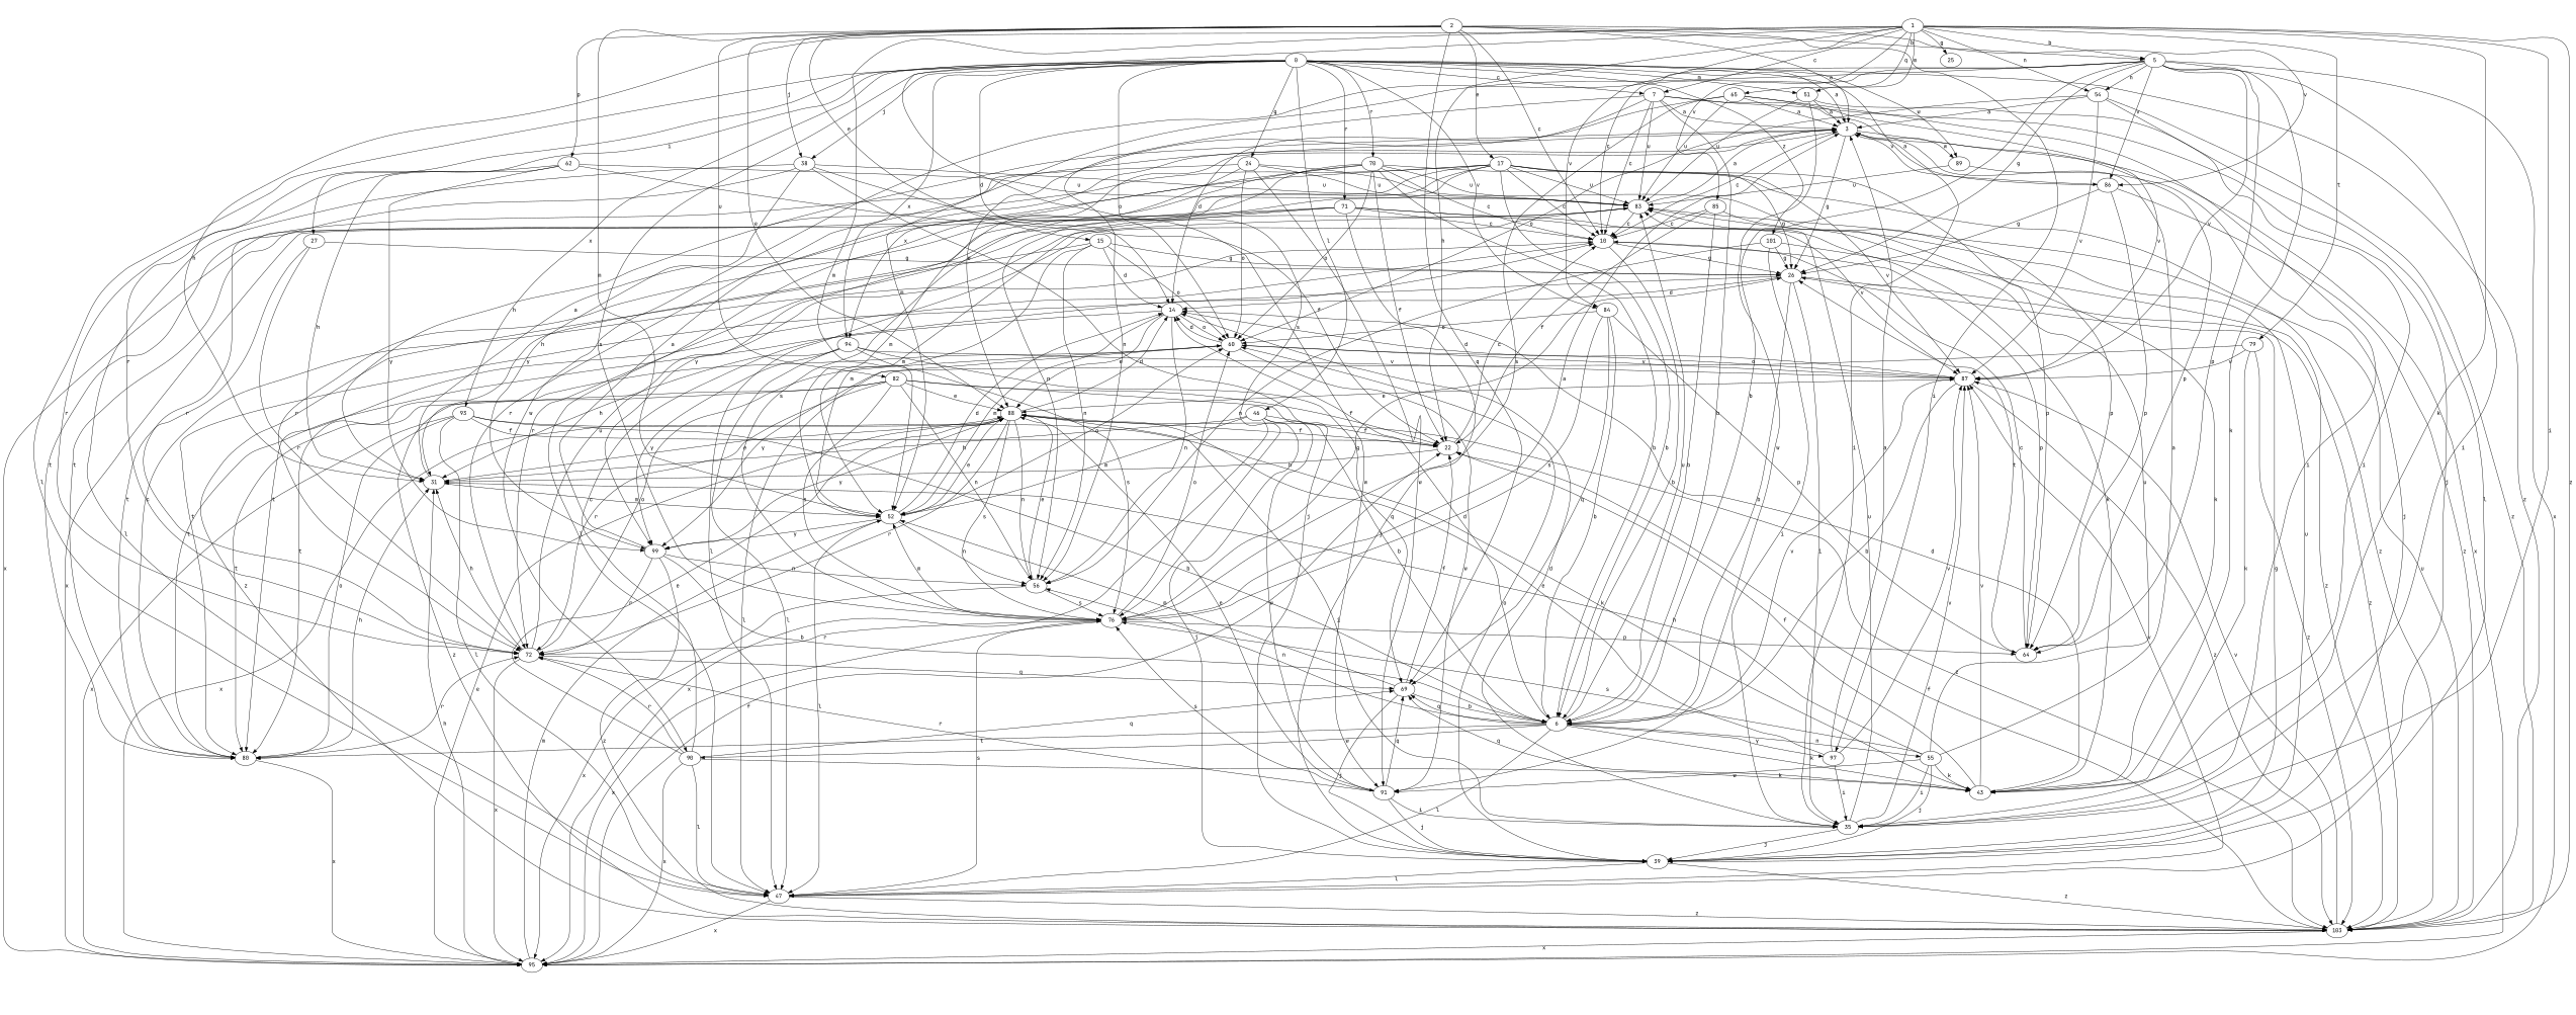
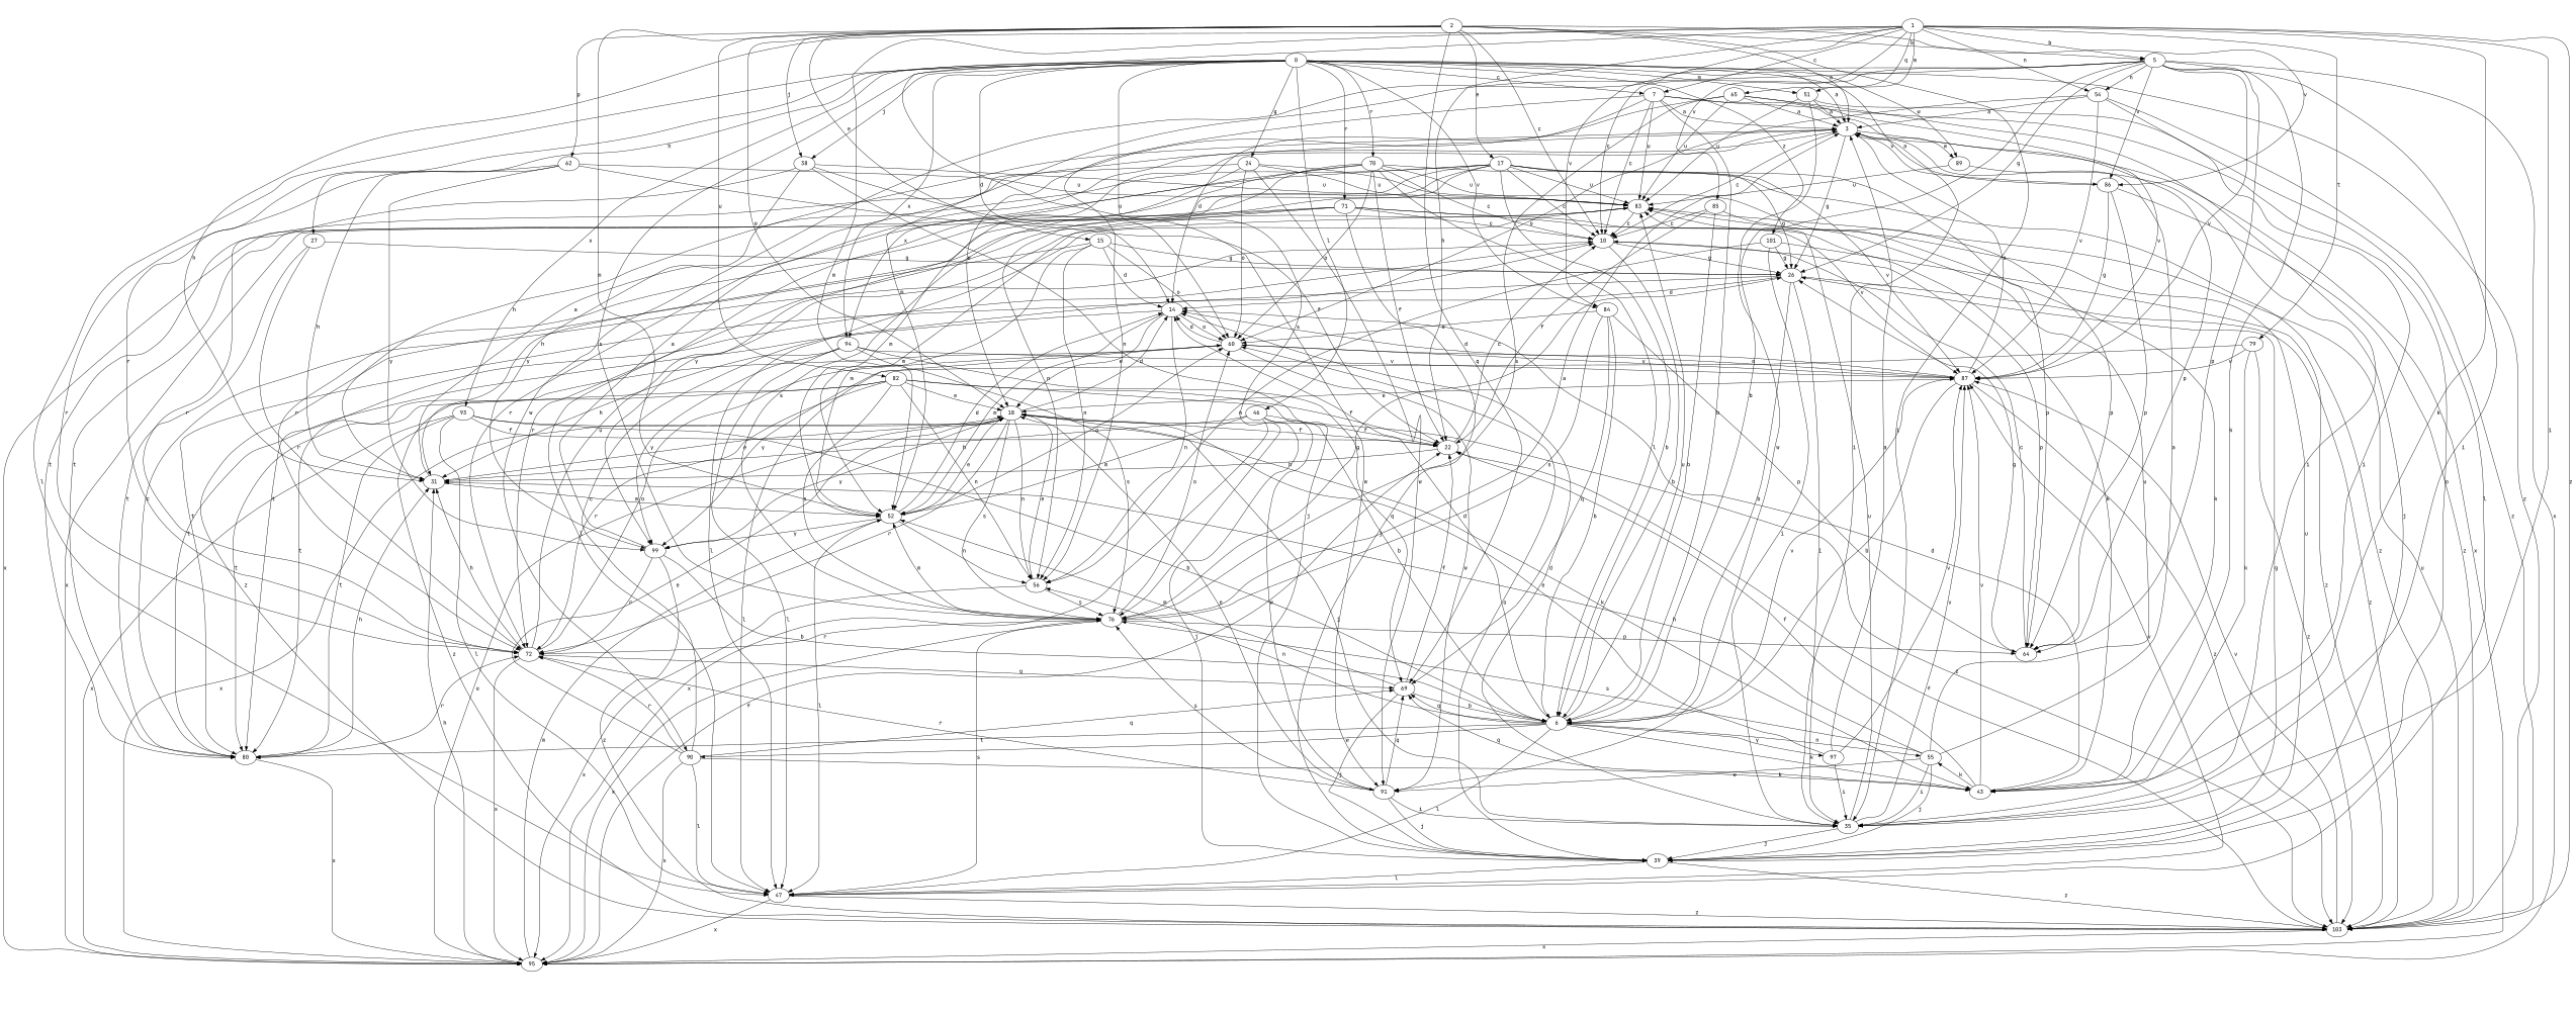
  strict digraph {
    fontname="JetBrains Mono"
    node [fontname="JetBrains Mono"]
    edge [fontname="JetBrains Mono"]
    0
    3
    7
    14
    24
    27
    35
    38
    46
    47
    51
    60
    70
    71
    72
    76
    84
    89
    93
    94
    101
    103
    31
    10
    86
    26
    95
    83
    6
    64
    56
    39
    52
-   18 [label=88]
+   18
    80
    91
    87
    99
    22
    43
    69
    82
    1
    5
-   25
    54
    65
    79
    85
    90
    2
    15
    17
    62
    55
    97
    0 -> 3 [label=a]
    0 -> 7 [label=c]
    0 -> 14 [label=d]
    0 -> 24 [label=g]
-   0 -> 27 [label=i]
+   0 -> 27 [label=h]
    0 -> 35 [label=i]
    0 -> 38 [label=j]
    0 -> 46 [label=l]
    0 -> 47 [label=l]
    0 -> 51 [label=m]
    0 -> 60 [label=o]
    0 -> 70 [label=r]
    0 -> 71 [label=r]
    0 -> 72 [label=r]
    0 -> 76 [label=s]
    0 -> 84 [label=v]
    0 -> 89 [label=w]
    0 -> 93 [label=x]
    0 -> 94 [label=x]
    0 -> 101 [label=z]
    0 -> 103 [label=z]
    3 -> 89 [label=w]
    3 -> 94 [label=x]
    3 -> 31 [label=h]
    3 -> 10 [label=c]
    3 -> 86 [label=v]
    3 -> 26 [label=g]
    3 -> 95 [label=x]
    7 -> 3 [label=a]
    7 -> 14 [label=d]
    7 -> 10 [label=c]
    7 -> 83 [label=u]
    7 -> 6 [label=b]
    7 -> 64 [label=p]
    7 -> 56 [label=n]
-   7 -> 39 [label=j]
+   7 -> 39 [label=o]
    14 -> 60 [label=o]
    14 -> 56 [label=n]
    14 -> 52 [label=m]
    14 -> 18 [label=e]
    14 -> 80 [label=t]
    24 -> 60 [label=o]
    24 -> 83 [label=u]
    24 -> 64 [label=p]
    24 -> 52 [label=m]
    24 -> 80 [label=t]
    24 -> 91 [label=w]
    27 -> 72 [label=r]
    27 -> 26 [label=g]
    27 -> 80 [label=t]
    35 -> 14 [label=d]
    35 -> 83 [label=u]
    35 -> 39 [label=j]
    35 -> 87 [label=v]
-   38 -> 47 [label=l]
    38 -> 72 [label=r]
    38 -> 83 [label=u]
    38 -> 39 [label=j]
    38 -> 91 [label=w]
    38 -> 99 [label=y]
    46 -> 31 [label=h]
    46 -> 95 [label=x]
    46 -> 39 [label=j]
    46 -> 52 [label=m]
    46 -> 91 [label=w]
    46 -> 22 [label=f]
    47 -> 76 [label=s]
    47 -> 103 [label=z]
    47 -> 95 [label=x]
    47 -> 87 [label=v]
    51 -> 3 [label=a]
    51 -> 35 [label=i]
    51 -> 83 [label=u]
    51 -> 91 [label=w]
    60 -> 14 [label=d]
    60 -> 47 [label=l]
    60 -> 80 [label=t]
    60 -> 91 [label=w]
    60 -> 87 [label=v]
    70 -> 47 [label=l]
    70 -> 60 [label=o]
    70 -> 72 [label=r]
    70 -> 103 [label=z]
    70 -> 10 [label=c]
    70 -> 83 [label=u]
-   70 -> 6 [label=b]
+   70 -> 6 [label=l]
    70 -> 56 [label=n]
    70 -> 22 [label=f]
    71 -> 31 [label=h]
    71 -> 10 [label=c]
    71 -> 95 [label=x]
    71 -> 39 [label=j]
    71 -> 52 [label=m]
    71 -> 87 [label=v]
    71 -> 43 [label=k]
    72 -> 60 [label=o]
    72 -> 31 [label=h]
    72 -> 95 [label=x]
    72 -> 83 [label=u]
    72 -> 69 [label=q]
    76 -> 3 [label=a]
    76 -> 60 [label=o]
    76 -> 72 [label=r]
    76 -> 26 [label=g]
    76 -> 95 [label=x]
    76 -> 64 [label=p]
    76 -> 52 [label=m]
    84 -> 60 [label=o]
    84 -> 76 [label=s]
    84 -> 6 [label=b]
    84 -> 64 [label=p]
    84 -> 69 [label=q]
    89 -> 83 [label=u]
    89 -> 39 [label=j]
    93 -> 47 [label=l]
    93 -> 95 [label=x]
    93 -> 6 [label=b]
-   93 -> 80 [label=o]
+   93 -> 80 [label=t]
    93 -> 22 [label=f]
    93 -> 43 [label=k]
    94 -> 47 [label=l]
    94 -> 76 [label=s]
    94 -> 31 [label=h]
    94 -> 87 [label=v]
    94 -> 99 [label=y]
    94 -> 69 [label=q]
    101 -> 35 [label=i]
    101 -> 103 [label=z]
    101 -> 26 [label=g]
    101 -> 56 [label=n]
    103 -> 95 [label=x]
    103 -> 83 [label=u]
    103 -> 87 [label=v]
    103 -> 22 [label=f]
    31 -> 3 [label=a]
    31 -> 52 [label=m]
    31 -> 18 [label=e]
    10 -> 26 [label=g]
    10 -> 6 [label=b]
    10 -> 64 [label=p]
    10 -> 80 [label=t]
    86 -> 3 [label=a]
    86 -> 103 [label=z]
-   86 -> 26 [label=g]
+   86 -> 87 [label=g]
    86 -> 64 [label=p]
    26 -> 14 [label=d]
    26 -> 35 [label=i]
    26 -> 103 [label=z]
    26 -> 6 [label=b]
    26 -> 80 [label=t]
    95 -> 31 [label=h]
    95 -> 52 [label=m]
    95 -> 18 [label=e]
    95 -> 22 [label=f]
-   83 -> 3 [label=a]
+   87 -> 3 [label=a]
    83 -> 47 [label=l]
    83 -> 72 [label=r]
    83 -> 10 [label=c]
    6 -> 14 [label=d]
    6 -> 47 [label=l]
    6 -> 83 [label=u]
    6 -> 56 [label=n]
    6 -> 80 [label=t]
    6 -> 87 [label=v]
    6 -> 43 [label=k]
    6 -> 69 [label=q]
    6 -> 90 [label=w]
    6 -> 55 [label=n]
    6 -> 97 [label=y]
    64 -> 10 [label=c]
-   64 -> 26 [label=t]
+   64 -> 26 [label=g]
    56 -> 76 [label=s]
    56 -> 95 [label=x]
    56 -> 18 [label=e]
    39 -> 47 [label=l]
    39 -> 60 [label=o]
    39 -> 103 [label=z]
    39 -> 26 [label=g]
    39 -> 83 [label=u]
    52 -> 14 [label=d]
    52 -> 47 [label=l]
    52 -> 60 [label=o]
    52 -> 56 [label=n]
    52 -> 18 [label=e]
    52 -> 99 [label=y]
    18 -> 14 [label=d]
    18 -> 35 [label=i]
    18 -> 72 [label=r]
    18 -> 76 [label=s]
    18 -> 103 [label=z]
    18 -> 95 [label=x]
    18 -> 56 [label=n]
    18 -> 99 [label=y]
    18 -> 22 [label=f]
    80 -> 72 [label=r]
    80 -> 31 [label=h]
    80 -> 10 [label=c]
    80 -> 95 [label=x]
    91 -> 35 [label=i]
    91 -> 72 [label=r]
    91 -> 76 [label=s]
    91 -> 39 [label=j]
    91 -> 18 [label=e]
    91 -> 69 [label=q]
    87 -> 14 [label=d]
    87 -> 60 [label=o]
    87 -> 103 [label=z]
    87 -> 6 [label=b]
    87 -> 18 [label=e]
    99 -> 3 [label=a]
    99 -> 72 [label=r]
    99 -> 103 [label=z]
    99 -> 6 [label=b]
-   99 -> 56 [label=n]
    22 -> 31 [label=h]
    22 -> 10 [label=c]
    43 -> 14 [label=d]
    43 -> 87 [label=v]
    43 -> 22 [label=f]
    43 -> 69 [label=q]
    69 -> 6 [label=b]
    69 -> 39 [label=j]
    69 -> 52 [label=m]
    69 -> 22 [label=f]
    82 -> 72 [label=r]
    82 -> 76 [label=s]
    82 -> 103 [label=z]
    82 -> 6 [label=b]
    82 -> 56 [label=n]
    82 -> 18 [label=e]
    82 -> 80 [label=t]
    82 -> 22 [label=f]
    1 -> 7 [label=c]
    1 -> 35 [label=i]
    1 -> 51 [label=m]
    1 -> 76 [label=s]
    1 -> 84 [label=v]
    1 -> 103 [label=z]
    1 -> 31 [label=h]
    1 -> 52 [label=m]
    1 -> 22 [label=h]
    1 -> 43 [label=k]
    1 -> 5 [label=b]
-   1 -> 25 [label=g]
    1 -> 54 [label=n]
    1 -> 65 [label=q]
    1 -> 79 [label=t]
    1 -> 85 [label=v]
    5 -> 35 [label=i]
    5 -> 10 [label=c]
    5 -> 86 [label=v]
    5 -> 26 [label=g]
    5 -> 95 [label=x]
    5 -> 6 [label=b]
    5 -> 64 [label=p]
    5 -> 52 [label=m]
    5 -> 87 [label=v]
    5 -> 43 [label=k]
    5 -> 54 [label=n]
    5 -> 90 [label=w]
    54 -> 3 [label=a]
    54 -> 47 [label=l]
    54 -> 60 [label=o]
    54 -> 103 [label=z]
    54 -> 87 [label=v]
    65 -> 3 [label=a]
    65 -> 35 [label=i]
    65 -> 76 [label=s]
    65 -> 83 [label=u]
    65 -> 18 [label=e]
    65 -> 87 [label=v]
    79 -> 103 [label=z]
    79 -> 87 [label=v]
    79 -> 99 [label=y]
    79 -> 43 [label=k]
    85 -> 10 [label=c]
    85 -> 6 [label=b]
    85 -> 22 [label=f]
    85 -> 43 [label=k]
    90 -> 47 [label=l]
    90 -> 72 [label=r]
    90 -> 10 [label=c]
    90 -> 95 [label=x]
    90 -> 18 [label=e]
    90 -> 43 [label=k]
    90 -> 69 [label=q]
    2 -> 3 [label=a]
-   2 -> 97 [label=i]
+   2 -> 35 [label=i]
    2 -> 38 [label=j]
    2 -> 10 [label=c]
    2 -> 86 [label=v]
    2 -> 52 [label=m]
    2 -> 18 [label=e]
    2 -> 69 [label=q]
    2 -> 82 [label=u]
    2 -> 5 [label=b]
    2 -> 15 [label=e]
    2 -> 17 [label=e]
    2 -> 62 [label=p]
    15 -> 14 [label=d]
    15 -> 60 [label=o]
    15 -> 103 [label=z]
    15 -> 26 [label=g]
    15 -> 56 [label=n]
    15 -> 52 [label=m]
    17 -> 72 [label=r]
    17 -> 76 [label=s]
    17 -> 10 [label=c]
    17 -> 26 [label=g]
    17 -> 95 [label=x]
    17 -> 83 [label=u]
    17 -> 6 [label=b]
    17 -> 64 [label=p]
    17 -> 80 [label=t]
    17 -> 87 [label=v]
    17 -> 99 [label=y]
    62 -> 72 [label=r]
    62 -> 31 [label=h]
    62 -> 83 [label=u]
    62 -> 99 [label=y]
    62 -> 22 [label=f]
    55 -> 3 [label=a]
    55 -> 35 [label=i]
    55 -> 76 [label=s]
    55 -> 31 [label=h]
    55 -> 83 [label=u]
    55 -> 39 [label=j]
    55 -> 91 [label=w]
-   55 -> 43 [label=k]
+   43 -> 55 [label=k]
    97 -> 3 [label=a]
    97 -> 35 [label=i]
    97 -> 18 [label=e]
    97 -> 87 [label=v]
  }
